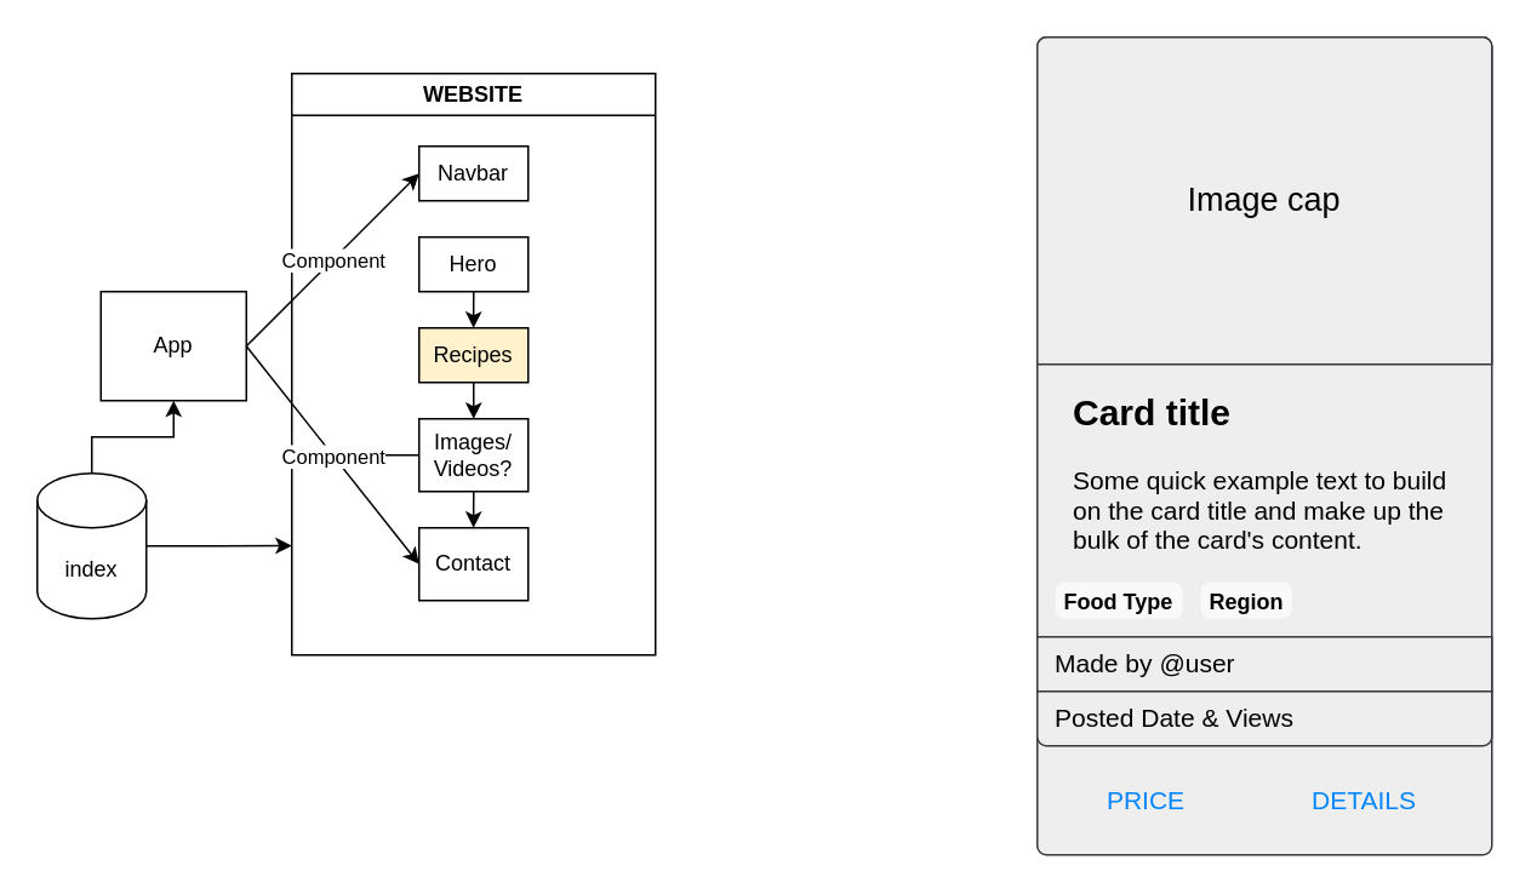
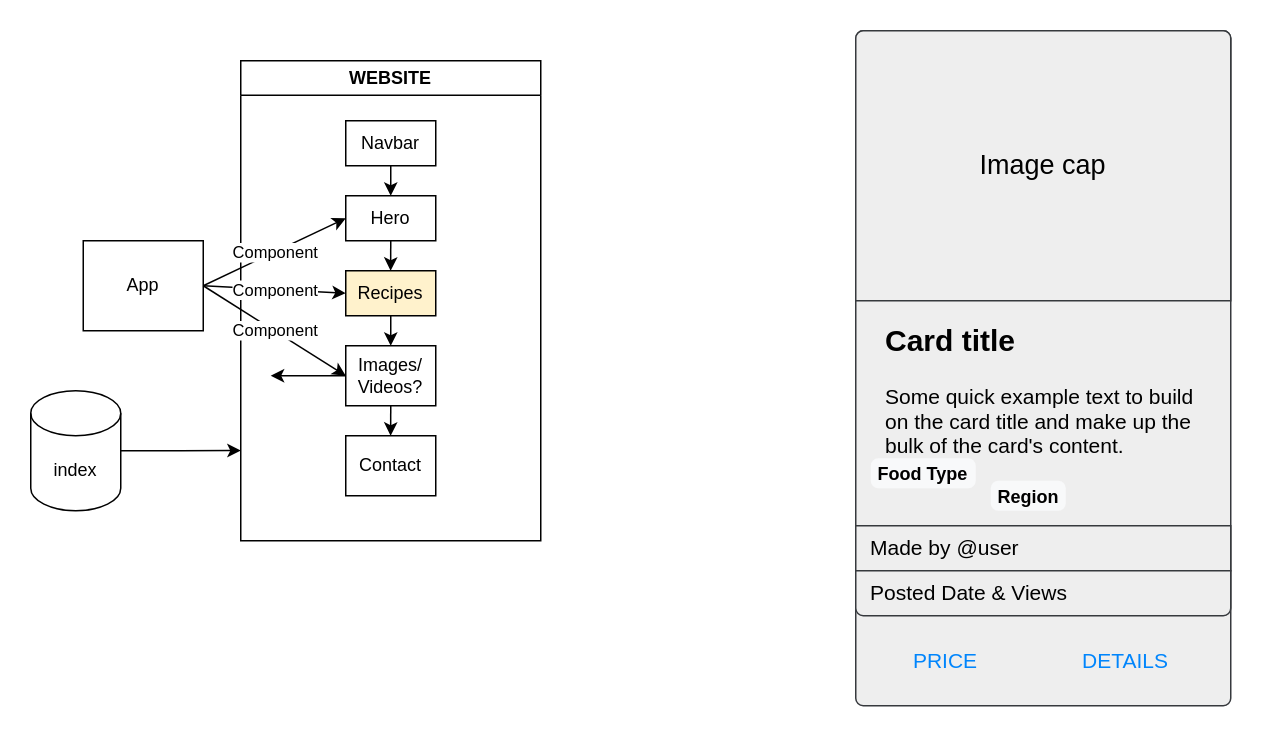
  <mxCell id="0" />
  <mxCell id="1" parent="0" />
  <mxCell id="2" value="App" style="rounded=0;labelBorderColor=none;labelBackgroundColor=none;fontColor=default;whiteSpace=wrap;html=1;align=center;" vertex="1" parent="1"><mxGeometry x="55" y="160" width="80" height="60" as="geometry" /></mxCell>
  <mxCell id="3" value="" style="group" vertex="1" connectable="0" parent="1"><mxGeometry x="160" y="40" width="200" height="320" as="geometry" /></mxCell>
  <mxCell id="4" value="WEBSITE" style="swimlane;whiteSpace=wrap;html=1;container=0;" vertex="1" parent="3"><mxGeometry width="200" height="320" as="geometry"><mxRectangle x="250" y="150" width="90" height="30" as="alternateBounds" /></mxGeometry></mxCell>
  <mxCell id="5" value="" style="group" vertex="1" connectable="0" parent="3"><mxGeometry x="70" y="30" width="60" height="250" as="geometry" /></mxCell>
+ <mxCell id="6" style="edgeStyle=orthogonalEdgeStyle;rounded=0;orthogonalLoop=1;jettySize=auto;html=1;exitX=0.5;exitY=1;exitDx=0;exitDy=0;entryX=0.5;entryY=0;entryDx=0;entryDy=0;" edge="1" parent="5" source="7" target="9"><mxGeometry relative="1" as="geometry" /></mxCell>
  <mxCell id="7" value="Navbar" style="rounded=0;whiteSpace=wrap;html=1;" vertex="1" parent="5"><mxGeometry y="10" width="60" height="30" as="geometry" /></mxCell>
  <mxCell id="8" style="edgeStyle=orthogonalEdgeStyle;rounded=0;orthogonalLoop=1;jettySize=auto;html=1;exitX=0.5;exitY=1;exitDx=0;exitDy=0;" edge="1" parent="5" source="9"><mxGeometry relative="1" as="geometry"><mxPoint x="29.931" y="110" as="targetPoint" /></mxGeometry></mxCell>
  <mxCell id="9" value="Hero" style="rounded=0;whiteSpace=wrap;html=1;" vertex="1" parent="5"><mxGeometry y="60" width="60" height="30" as="geometry" /></mxCell>
  <mxCell id="10" style="edgeStyle=orthogonalEdgeStyle;rounded=0;orthogonalLoop=1;jettySize=auto;html=1;exitX=0.5;exitY=1;exitDx=0;exitDy=0;entryX=0.5;entryY=0;entryDx=0;entryDy=0;" edge="1" parent="5" source="11" target="14"><mxGeometry relative="1" as="geometry" /></mxCell>
  <mxCell id="11" value="Recipes" style="rounded=0;whiteSpace=wrap;html=1;fillColor=#fff2cc;" vertex="1" parent="5"><mxGeometry y="110" width="60" height="30" as="geometry" /></mxCell>
  <mxCell id="12" style="edgeStyle=orthogonalEdgeStyle;rounded=0;orthogonalLoop=1;jettySize=auto;html=1;exitX=0.5;exitY=1;exitDx=0;exitDy=0;" edge="1" parent="5" source="14"><mxGeometry relative="1" as="geometry"><mxPoint x="29.931" y="220" as="targetPoint" /></mxGeometry></mxCell>
  <mxCell id="13" style="edgeStyle=orthogonalEdgeStyle;rounded=0;orthogonalLoop=1;jettySize=auto;html=1;" edge="1" parent="5" source="14"><mxGeometry relative="1" as="geometry"><mxPoint x="-50" y="180" as="targetPoint" /></mxGeometry></mxCell>
  <mxCell id="14" value="Images/&lt;br&gt;Videos?" style="rounded=0;whiteSpace=wrap;html=1;" vertex="1" parent="5"><mxGeometry y="160" width="60" height="40" as="geometry" /></mxCell>
  <mxCell id="15" value="Contact" style="rounded=0;whiteSpace=wrap;html=1;" vertex="1" parent="5"><mxGeometry y="220" width="60" height="40" as="geometry" /></mxCell>
- <mxCell id="16" value="" style="endArrow=classic;html=1;rounded=0;exitX=1;exitY=0.5;exitDx=0;exitDy=0;entryX=0;entryY=0.5;entryDx=0;entryDy=0;" edge="1" parent="1" source="2" target="7"><mxGeometry relative="1" as="geometry"><mxPoint x="130" y="200" as="sourcePoint" /><mxPoint x="230" y="200" as="targetPoint" /></mxGeometry></mxCell>
- <mxCell id="17" value="Component" style="edgeLabel;resizable=0;html=1;align=center;verticalAlign=middle;" connectable="0" vertex="1" parent="16"><mxGeometry relative="1" as="geometry" /></mxCell>
- <mxCell id="24" value="" style="endArrow=classic;html=1;rounded=0;entryX=0;entryY=0.5;entryDx=0;entryDy=0;exitX=1;exitY=0.5;exitDx=0;exitDy=0;" edge="1" parent="1" source="2" target="15"><mxGeometry relative="1" as="geometry"><mxPoint x="100" y="200" as="sourcePoint" /><mxPoint x="240" y="260" as="targetPoint" /></mxGeometry></mxCell>
- <mxCell id="25" value="Component" style="edgeLabel;resizable=0;html=1;align=center;verticalAlign=middle;" connectable="0" vertex="1" parent="24"><mxGeometry relative="1" as="geometry" /></mxCell>
+ <mxCell id="18" value="" style="endArrow=classic;html=1;rounded=0;entryX=0;entryY=0.5;entryDx=0;entryDy=0;exitX=1;exitY=0.5;exitDx=0;exitDy=0;" edge="1" parent="1" source="2" target="9"><mxGeometry relative="1" as="geometry"><mxPoint x="90" y="190" as="sourcePoint" /><mxPoint x="240" y="105" as="targetPoint" /></mxGeometry></mxCell>
+ <mxCell id="19" value="Component" style="edgeLabel;resizable=0;html=1;align=center;verticalAlign=middle;" connectable="0" vertex="1" parent="18"><mxGeometry relative="1" as="geometry" /></mxCell>
+ <mxCell id="20" value="" style="endArrow=classic;html=1;rounded=0;entryX=0;entryY=0.5;entryDx=0;entryDy=0;exitX=1;exitY=0.5;exitDx=0;exitDy=0;" edge="1" parent="1" source="2" target="11"><mxGeometry relative="1" as="geometry"><mxPoint x="90" y="185" as="sourcePoint" /><mxPoint x="230" y="140" as="targetPoint" /></mxGeometry></mxCell>
+ <mxCell id="21" value="Component" style="edgeLabel;resizable=0;html=1;align=center;verticalAlign=middle;" connectable="0" vertex="1" parent="20"><mxGeometry relative="1" as="geometry" /></mxCell>
+ <mxCell id="22" value="" style="endArrow=classic;html=1;rounded=0;entryX=0;entryY=0.5;entryDx=0;entryDy=0;exitX=1;exitY=0.5;exitDx=0;exitDy=0;" edge="1" parent="1" source="2" target="14"><mxGeometry relative="1" as="geometry"><mxPoint x="90" y="190" as="sourcePoint" /><mxPoint x="240" y="205" as="targetPoint" /></mxGeometry></mxCell>
+ <mxCell id="23" value="Component" style="edgeLabel;resizable=0;html=1;align=center;verticalAlign=middle;" connectable="0" vertex="1" parent="22"><mxGeometry relative="1" as="geometry" /></mxCell>
  <mxCell id="26" style="edgeStyle=orthogonalEdgeStyle;rounded=0;orthogonalLoop=1;jettySize=auto;html=1;exitX=1;exitY=0.5;exitDx=0;exitDy=0;exitPerimeter=0;" edge="1" parent="1" source="28"><mxGeometry relative="1" as="geometry"><mxPoint x="160" y="299.828" as="targetPoint" /></mxGeometry></mxCell>
- <mxCell id="27" style="edgeStyle=orthogonalEdgeStyle;rounded=0;orthogonalLoop=1;jettySize=auto;html=1;exitX=0.5;exitY=0;exitDx=0;exitDy=0;exitPerimeter=0;entryX=0.5;entryY=1;entryDx=0;entryDy=0;" edge="1" parent="1" source="28" target="2"><mxGeometry relative="1" as="geometry" /></mxCell>
  <mxCell id="28" value="index" style="shape=cylinder3;whiteSpace=wrap;html=1;boundedLbl=1;backgroundOutline=1;size=15;" vertex="1" parent="1"><mxGeometry x="20" y="260" width="60" height="80" as="geometry" /></mxCell>
  <mxCell id="29" value="" style="html=1;shadow=0;dashed=0;shape=mxgraph.bootstrap.rrect;rSize=5;html=1;whiteSpace=wrap;verticalAlign=bottom;align=left;spacing=20;spacingBottom=130;fontSize=14;fillColor=#eeeeee;strokeColor=#36393d;" vertex="1" parent="1"><mxGeometry x="570" y="20" width="250" height="450" as="geometry" /></mxCell>
  <mxCell id="30" value="Image cap" style="html=1;shadow=0;dashed=0;shape=mxgraph.bootstrap.topButton;rSize=5;perimeter=none;whiteSpace=wrap;fillColor=#eeeeee;strokeColor=#36393d;resizeWidth=1;fontSize=18;" vertex="1" parent="29"><mxGeometry width="250" height="180" relative="1" as="geometry" /></mxCell>
  <mxCell id="31" value="&lt;b&gt;&lt;font style=&quot;font-size: 20px&quot;&gt;Card title&lt;/font&gt;&lt;/b&gt;&lt;br style=&quot;font-size: 14px&quot;&gt;&lt;br style=&quot;font-size: 14px&quot;&gt;Some quick example text to build on the card title and make up the bulk of the card's content." style="perimeter=none;html=1;whiteSpace=wrap;fillColor=none;strokeColor=none;resizeWidth=1;verticalAlign=top;align=left;spacing=20;spacingTop=-10;fontSize=14;" vertex="1" parent="29"><mxGeometry width="250" height="120" relative="1" as="geometry"><mxPoint y="180" as="offset" /></mxGeometry></mxCell>
  <mxCell id="32" value="Made by @user" style="strokeColor=inherit;fillColor=inherit;gradientColor=inherit;fontColor=inherit;html=1;shadow=0;dashed=0;perimeter=none;fontSize=14;whiteSpace=wrap;resizeWidth=1;align=left;spacing=10;" vertex="1" parent="29"><mxGeometry width="250" height="30" relative="1" as="geometry"><mxPoint y="330" as="offset" /></mxGeometry></mxCell>
  <mxCell id="33" value="Posted Date &amp;amp; Views" style="strokeColor=inherit;fillColor=inherit;gradientColor=inherit;fontColor=inherit;html=1;shadow=0;dashed=0;shape=mxgraph.bootstrap.bottomButton;rSize=5;perimeter=none;fontSize=14;whiteSpace=wrap;resizeWidth=1;resizeHeight=0;align=left;spacing=10;" vertex="1" parent="29"><mxGeometry width="250" height="30" relative="1" as="geometry"><mxPoint y="360" as="offset" /></mxGeometry></mxCell>
  <mxCell id="34" value="PRICE" style="html=1;shadow=0;dashed=0;shape=mxgraph.bootstrap.rrect;rSize=5;perimeter=none;whiteSpace=wrap;fillColor=none;strokeColor=none;fontColor=#0085FC;resizeWidth=1;fontSize=14;align=center;" vertex="1" parent="29"><mxGeometry y="1" width="80" height="40" relative="1" as="geometry"><mxPoint x="20" y="-50" as="offset" /></mxGeometry></mxCell>
  <mxCell id="35" value="DETAILS" style="html=1;shadow=0;dashed=0;shape=mxgraph.bootstrap.rrect;rSize=5;perimeter=none;whiteSpace=wrap;fillColor=none;strokeColor=none;fontColor=#0085FC;resizeWidth=1;fontSize=14;align=center;" vertex="1" parent="29"><mxGeometry y="1" width="100" height="40" relative="1" as="geometry"><mxPoint x="130" y="-50" as="offset" /></mxGeometry></mxCell>
- <mxCell id="36" value="&lt;font style=&quot;font-size: 12px;&quot;&gt;Food Type&lt;/font&gt;" style="html=1;shadow=0;dashed=0;shape=mxgraph.bootstrap.rrect;rSize=5;strokeColor=none;strokeWidth=1;fillColor=#F8F9FA;fontColor=#000000;whiteSpace=wrap;align=left;verticalAlign=middle;spacingLeft=0;fontStyle=1;fontSize=14;spacing=5;" vertex="1" parent="29"><mxGeometry x="10" y="300" width="70" height="20" as="geometry" /></mxCell>
+ <mxCell id="36" value="&lt;font style=&quot;font-size: 12px;&quot;&gt;Food Type&lt;/font&gt;" style="html=1;shadow=0;dashed=0;shape=mxgraph.bootstrap.rrect;rSize=5;strokeColor=none;strokeWidth=1;fillColor=#F8F9FA;fontColor=#000000;whiteSpace=wrap;align=left;verticalAlign=middle;spacingLeft=0;fontStyle=1;fontSize=14;spacing=5;" vertex="1" parent="29"><mxGeometry x="10" y="285" width="70" height="20" as="geometry" /></mxCell>
  <mxCell id="37" value="&lt;font style=&quot;font-size: 12px;&quot;&gt;Region&lt;/font&gt;" style="html=1;shadow=0;dashed=0;shape=mxgraph.bootstrap.rrect;rSize=5;strokeColor=none;strokeWidth=1;fillColor=#F8F9FA;fontColor=#000000;whiteSpace=wrap;align=left;verticalAlign=middle;spacingLeft=0;fontStyle=1;fontSize=14;spacing=5;" vertex="1" parent="29"><mxGeometry x="90" y="300" width="50" height="20" as="geometry" /></mxCell>
  <mxCell id="38" value="" style="shape=image;html=1;verticalAlign=top;verticalLabelPosition=bottom;labelBackgroundColor=#ffffff;imageAspect=0;aspect=fixed;image=https://cdn4.iconfinder.com/data/icons/ionicons/512/icon-ios7-heart-128.png" vertex="1" parent="29"><mxGeometry x="210" y="193" width="28" height="28" as="geometry" /></mxCell>
